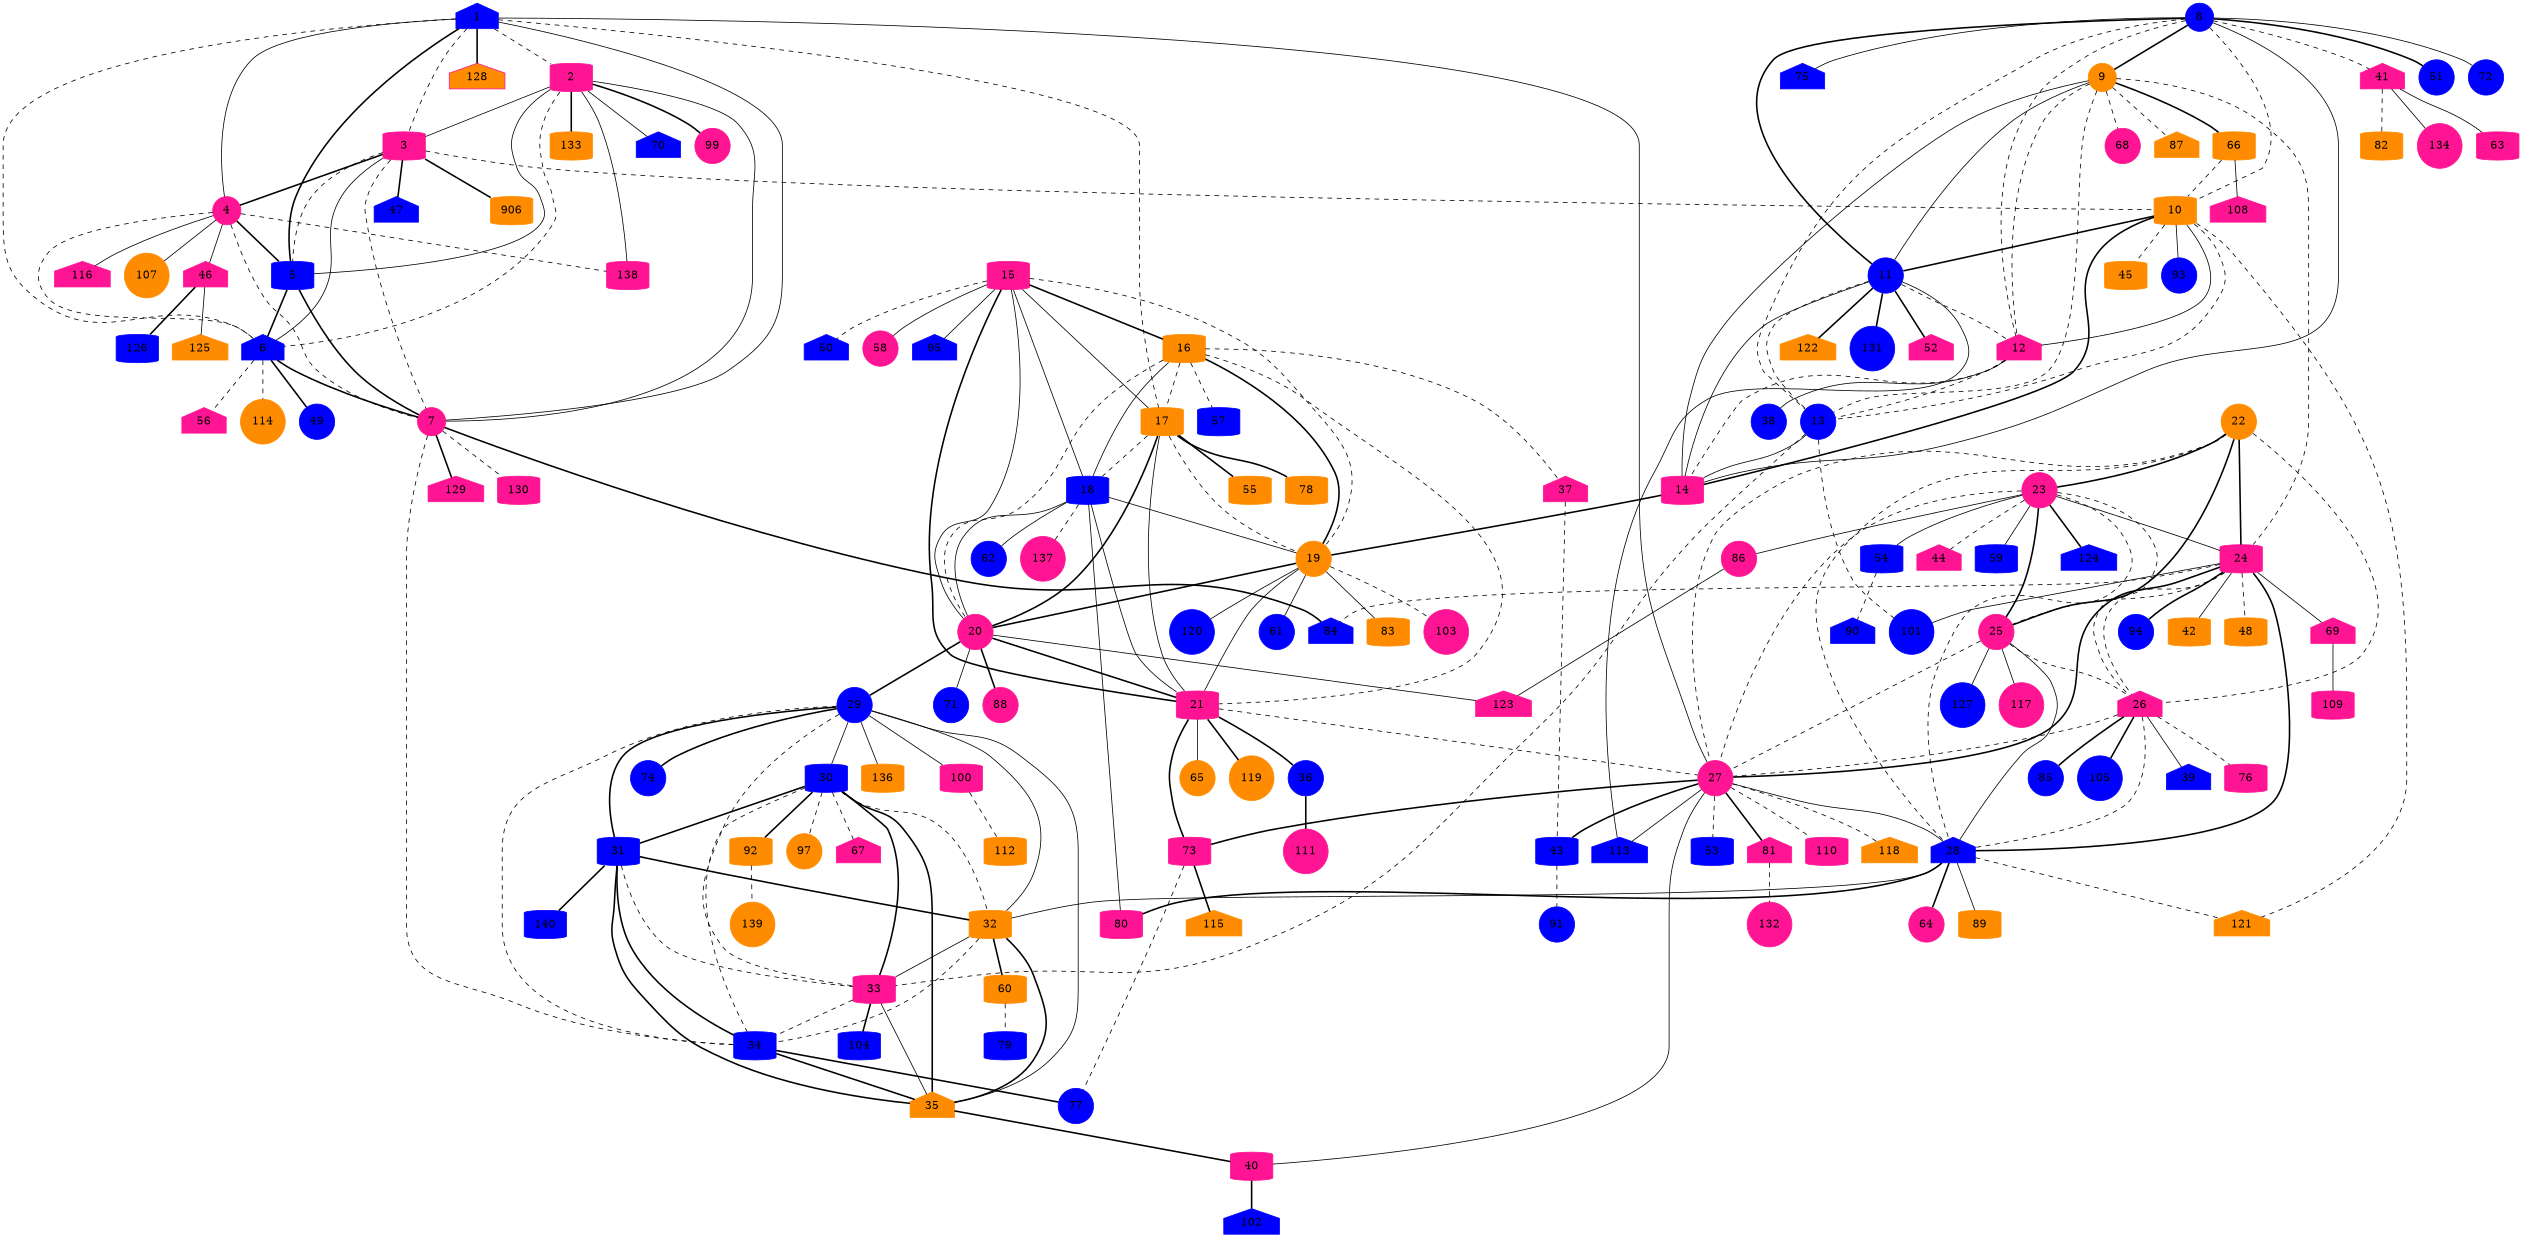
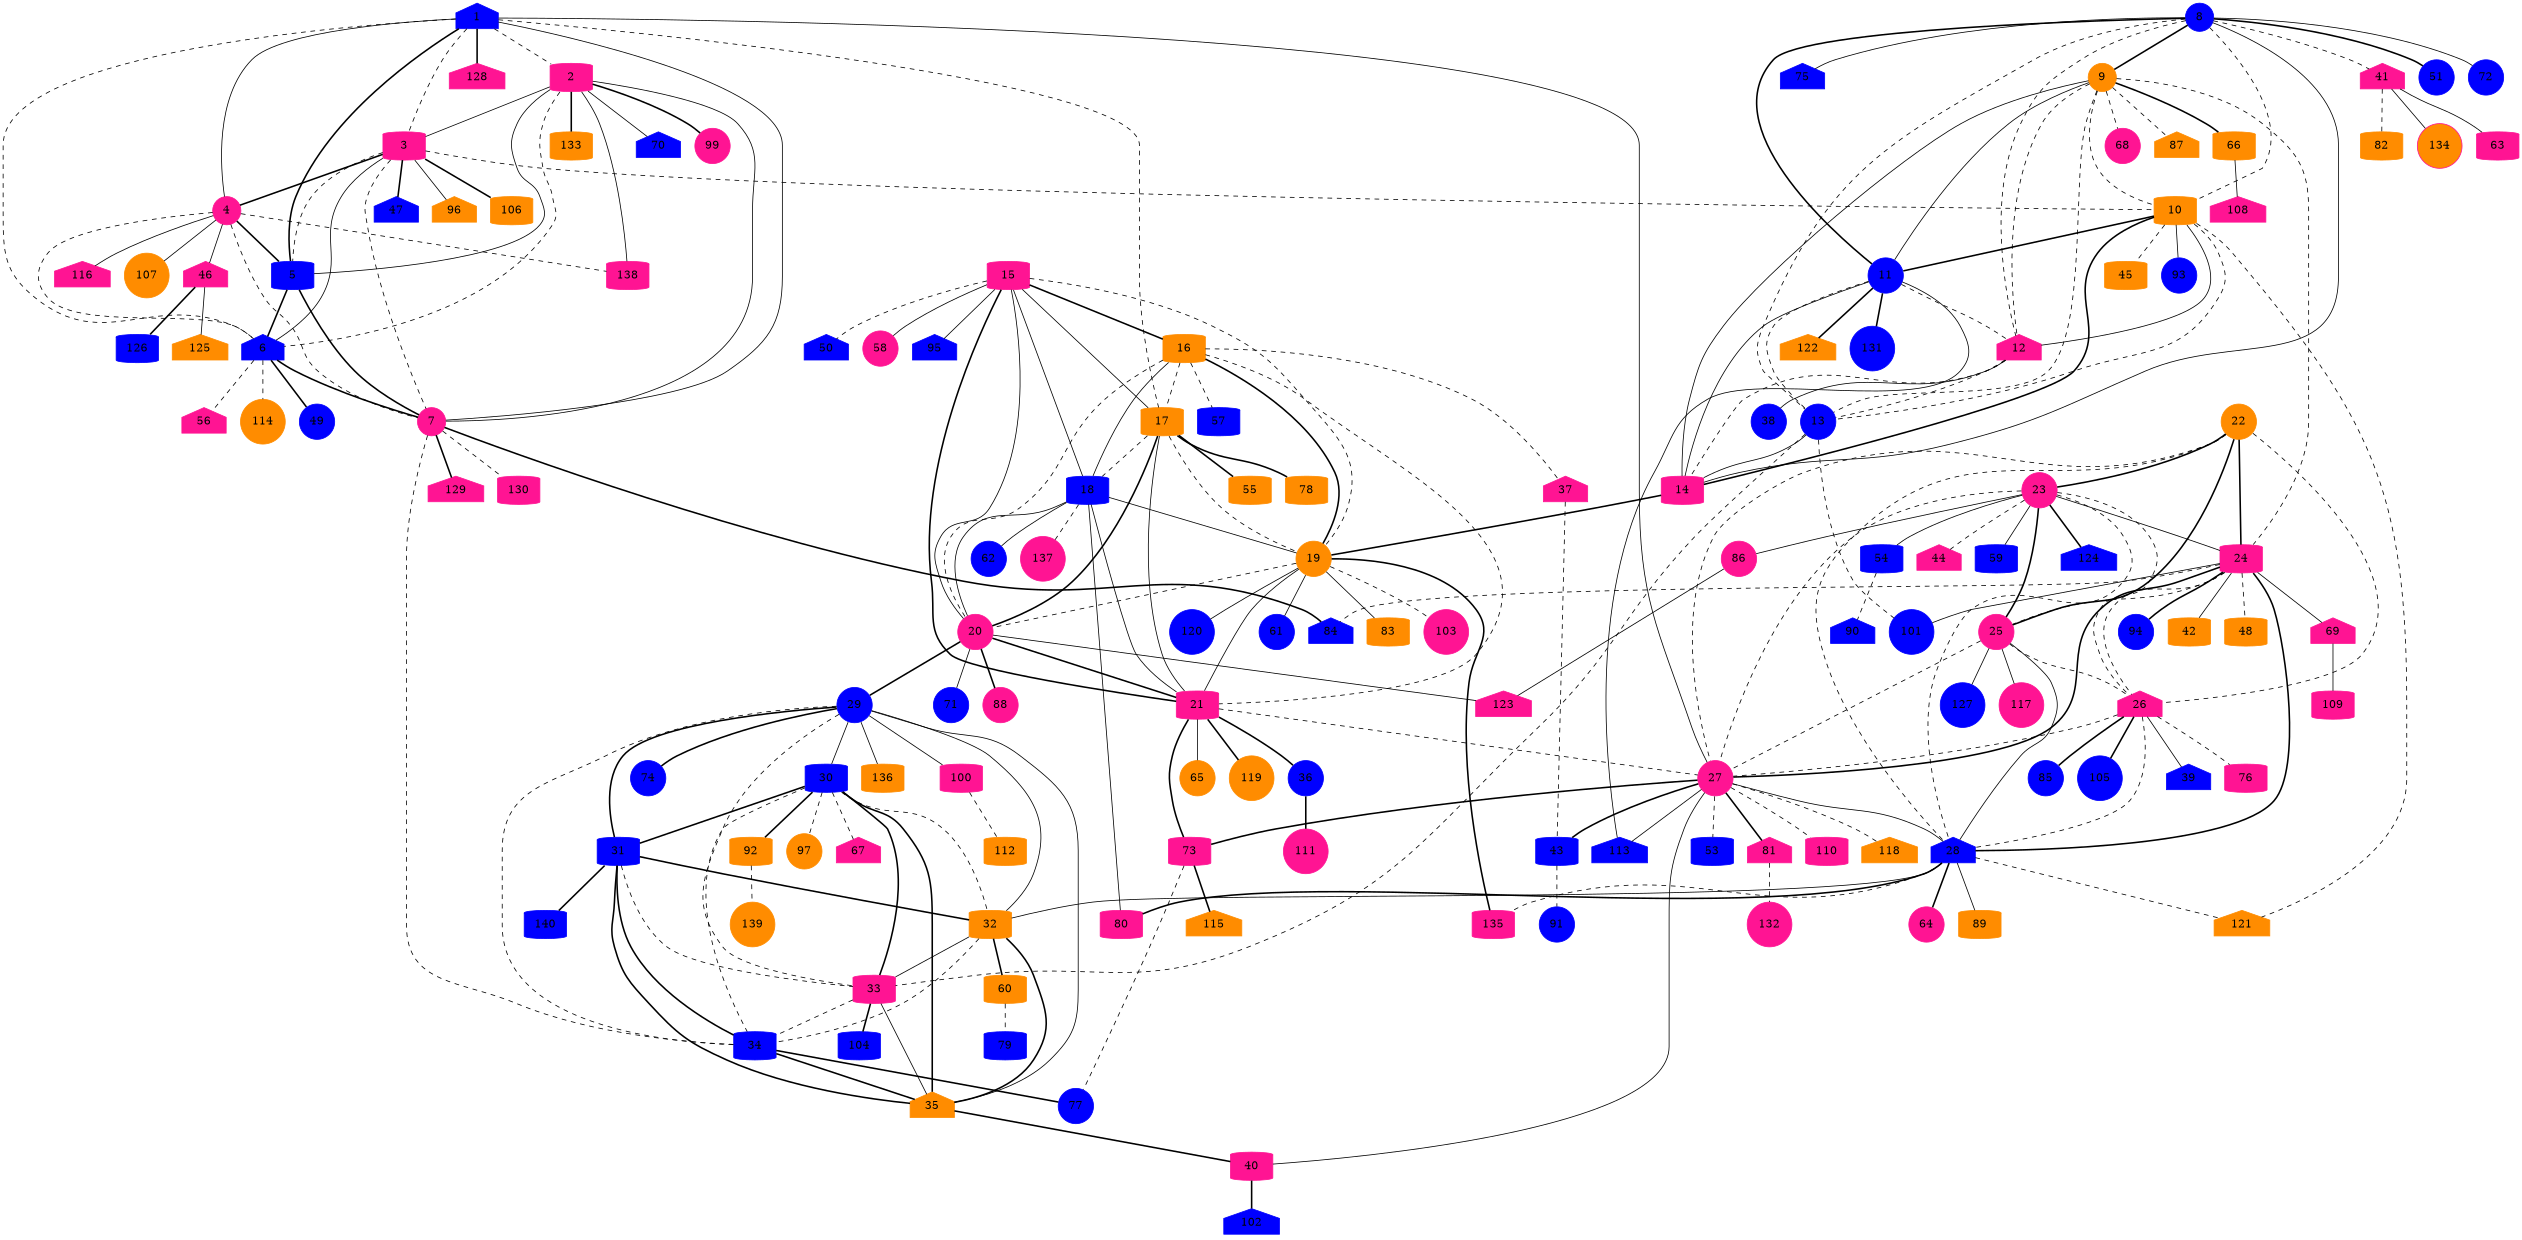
  graph {
    node [color=deeppink shape=cylinder style=filled]
    edge [style=dashed]
    1 [color=blue shape=house]
    2
    3
    4 [shape=circle]
    5 [color=blue]
    6 [color=blue shape=house]
    7 [shape=circle]
    17 [color=darkorange]
    27 [shape=circle]
-   128 [shape=house fillcolor=darkorange]
+   128 [shape=house]
    70 [color=blue shape=house]
    99 [shape=circle]
    133 [color=darkorange]
    138
    10 [color=darkorange]
    47 [color=blue shape=house]
-   106 [color=darkorange label=906]
+   96 [color=darkorange shape=house]
+   106 [color=darkorange]
    46 [shape=house]
    107 [color=darkorange shape=circle]
    116 [shape=house]
    49 [color=blue shape=circle]
    56 [shape=house]
    114 [color=darkorange shape=circle]
    34 [color=blue]
    84 [color=blue shape=house]
    129 [shape=house]
    130
    19 [color=darkorange shape=circle]
    18 [color=blue]
    20 [shape=circle]
    21
    55 [color=darkorange]
    78 [color=darkorange]
    113 [color=blue shape=house]
    73
    28 [color=blue shape=house]
    40
    43 [color=blue]
    53 [color=blue]
    81 [shape=house]
    110
    118 [color=darkorange shape=house]
    11 [color=blue shape=circle]
    12 [shape=house]
    13 [color=blue shape=circle]
    14
    45 [color=darkorange]
    93 [color=blue shape=circle]
    121 [color=darkorange shape=house]
    125 [color=darkorange shape=house]
    126 [color=blue]
    35 [color=darkorange shape=house]
    77 [color=blue shape=circle]
    8 [color=blue shape=circle]
    9 [color=darkorange shape=circle]
    41 [shape=house]
    51 [color=blue shape=circle]
    72 [color=blue shape=circle]
    75 [color=blue shape=house]
    24
    66 [color=darkorange]
    68 [shape=circle]
    87 [color=darkorange shape=house]
-   52 [shape=house]
    122 [color=darkorange shape=house]
    131 [color=blue shape=circle]
    38 [color=blue shape=circle]
    33
    101 [color=blue shape=circle]
    63
    82 [color=darkorange]
-   134 [shape=circle]
+   134 [shape=circle fillcolor=darkorange]
    25 [shape=circle]
    26 [shape=house]
    42 [color=darkorange]
    48 [color=darkorange]
    69 [shape=house]
    94 [color=blue shape=circle]
    108 [shape=house]
    104 [color=blue]
    61 [color=blue shape=circle]
    83 [color=darkorange]
    103 [shape=circle]
    120 [color=blue shape=circle]
+   135
    15
    16 [color=darkorange]
    50 [color=blue shape=house]
    58 [shape=circle]
    95 [color=blue shape=house]
    37 [shape=house]
    57 [color=blue]
    62 [color=blue shape=circle]
    80
    137 [shape=circle]
    29 [color=blue shape=circle]
    71 [color=blue shape=circle]
    88 [shape=circle]
    123 [shape=house]
    36 [color=blue shape=circle]
    65 [color=darkorange shape=circle]
    119 [color=darkorange shape=circle]
    32 [color=darkorange]
    30 [color=blue]
    31 [color=blue]
    74 [color=blue shape=circle]
    100
    136 [color=darkorange]
    111 [shape=circle]
    115 [color=darkorange shape=house]
    22 [color=darkorange shape=circle]
    23 [shape=circle]
    44 [shape=house]
    54 [color=blue]
    59 [color=blue]
    86 [shape=circle]
    124 [color=blue shape=house]
    117 [shape=circle]
    127 [color=blue shape=circle]
    39 [color=blue shape=house]
    76
    85 [color=blue shape=circle]
    105 [color=blue shape=circle]
    64 [shape=circle]
    89 [color=darkorange]
    90 [color=blue shape=house]
    109
    102 [color=blue shape=house]
    91 [color=blue shape=circle]
    132 [shape=circle]
    60 [color=darkorange]
    67 [shape=house]
    92 [color=darkorange]
    97 [color=darkorange shape=circle]
    140 [color=blue]
    112 [color=darkorange]
    139 [color=darkorange shape=circle]
    79 [color=blue]
    1 -- 2
    1 -- 3
    1 -- 4 [style=solid]
    1 -- 5 [style=bold]
    1 -- 6
    1 -- 7 [style=solid]
    1 -- 17
    1 -- 27 [style=solid]
    1 -- 128 [style=bold]
    2 -- 3 [style=solid]
    2 -- 5 [style=solid]
    2 -- 6
    2 -- 7 [style=solid]
    2 -- 70 [style=solid]
    2 -- 99 [style=bold]
    2 -- 133 [style=bold]
    2 -- 138 [style=solid]
    3 -- 4 [style=bold]
    3 -- 5
    3 -- 6 [style=solid]
    3 -- 7
    3 -- 10
    3 -- 47 [style=bold]
+   3 -- 96 [style=solid]
    3 -- 106 [style=bold]
    4 -- 5 [style=bold]
    4 -- 6
    4 -- 7
    4 -- 138
    4 -- 46 [style=solid]
    4 -- 107 [style=solid]
    4 -- 116 [style=solid]
    5 -- 6 [style=bold]
    5 -- 7 [style=bold]
    6 -- 7 [style=bold]
    6 -- 49 [style=bold]
    6 -- 56
    6 -- 114
    7 -- 34
    7 -- 84 [style=bold]
    7 -- 129 [style=bold]
    7 -- 130
    17 -- 19
    17 -- 18
    17 -- 20 [style=bold]
    17 -- 21 [style=solid]
    17 -- 55 [style=bold]
    17 -- 78 [style=bold]
    27 -- 113 [style=solid]
    27 -- 73 [style=bold]
    27 -- 28 [style=solid]
    27 -- 40 [style=solid]
    27 -- 43 [style=bold]
    27 -- 53
    27 -- 81 [style=bold]
    27 -- 110
    27 -- 118
    10 -- 11 [style=bold]
    10 -- 12 [style=solid]
    10 -- 13
    10 -- 14 [style=bold]
    10 -- 45
    10 -- 93 [style=solid]
    10 -- 121
    46 -- 125 [style=solid]
    46 -- 126 [style=bold]
    34 -- 35 [style=bold]
    34 -- 77 [style=bold]
-   19 -- 20 [style=bold]
+   19 -- 20
    19 -- 21 [style=solid]
    19 -- 61 [style=solid]
    19 -- 83 [style=solid]
    19 -- 103
    19 -- 120 [style=solid]
+   19 -- 135 [style=bold]
    18 -- 19 [style=solid]
    18 -- 20 [style=solid]
    18 -- 21 [style=solid]
    18 -- 62 [style=solid]
    18 -- 80 [style=solid]
    18 -- 137
    20 -- 21 [style=bold]
    20 -- 29 [style=bold]
    20 -- 71 [style=solid]
    20 -- 88 [style=bold]
    20 -- 123 [style=solid]
    21 -- 27
    21 -- 73 [style=bold]
    21 -- 36 [style=bold]
    21 -- 65 [style=solid]
    21 -- 119 [style=bold]
    73 -- 77
    73 -- 115 [style=bold]
    28 -- 121
+   28 -- 135
    28 -- 80 [style=bold]
    28 -- 32 [style=solid]
    28 -- 64 [style=bold]
    28 -- 89 [style=solid]
    40 -- 102 [style=bold]
    43 -- 91
    81 -- 132
    11 -- 113 [style=solid]
    11 -- 12
    11 -- 13
    11 -- 14 [style=solid]
-   11 -- 52 [style=bold]
    11 -- 122 [style=bold]
    11 -- 131 [style=bold]
    12 -- 13
    12 -- 14
    12 -- 38 [style=solid]
    13 -- 14 [style=solid]
    13 -- 33
    13 -- 101
    14 -- 19 [style=bold]
    35 -- 40 [style=bold]
    8 -- 10
    8 -- 11 [style=bold]
    8 -- 12
    8 -- 13
    8 -- 14 [style=solid]
    8 -- 9 [style=bold]
    8 -- 41
    8 -- 51 [style=bold]
    8 -- 72 [style=solid]
    8 -- 75 [style=solid]
-   66 -- 10
+   9 -- 10
    9 -- 11 [style=solid]
    9 -- 12
    9 -- 13
    9 -- 14 [style=solid]
    9 -- 24
    9 -- 66 [style=bold]
    9 -- 68
    9 -- 87
    41 -- 63 [style=solid]
    41 -- 82
    41 -- 134 [style=solid]
    24 -- 27 [style=bold]
    24 -- 84
    24 -- 28 [style=bold]
    24 -- 101 [style=solid]
    24 -- 25
    24 -- 26
    24 -- 42 [style=solid]
    24 -- 48
    24 -- 69 [style=solid]
    24 -- 94 [style=bold]
    66 -- 108 [style=solid]
    33 -- 34
    33 -- 35 [style=solid]
    33 -- 104 [style=bold]
    25 -- 27
    25 -- 28 [style=solid]
    25 -- 26
    25 -- 117 [style=solid]
    25 -- 127 [style=solid]
    26 -- 27
    26 -- 28
    26 -- 39 [style=solid]
    26 -- 76
    26 -- 85 [style=bold]
    26 -- 105 [style=bold]
    69 -- 109 [style=solid]
    15 -- 17 [style=solid]
    15 -- 19
    15 -- 18 [style=solid]
    15 -- 20 [style=solid]
    15 -- 21 [style=bold]
    15 -- 16 [style=bold]
    15 -- 50
    15 -- 58 [style=solid]
    15 -- 95 [style=solid]
    16 -- 17
    16 -- 19 [style=bold]
    16 -- 18 [style=solid]
    16 -- 20
    16 -- 21
    16 -- 37
    16 -- 57
    37 -- 43
    29 -- 34
    29 -- 35 [style=solid]
    29 -- 33
    29 -- 32 [style=solid]
    29 -- 30 [style=solid]
    29 -- 31 [style=bold]
    29 -- 74 [style=bold]
    29 -- 100 [style=solid]
    29 -- 136 [style=solid]
    36 -- 111 [style=bold]
    32 -- 34
    32 -- 35 [style=bold]
    32 -- 33 [style=solid]
    32 -- 60 [style=bold]
    30 -- 34
    30 -- 35 [style=bold]
    30 -- 33 [style=bold]
    30 -- 32
    30 -- 31 [style=bold]
    30 -- 67
    30 -- 92 [style=bold]
    30 -- 97
    31 -- 34 [style=bold]
    31 -- 35 [style=bold]
    31 -- 33
    31 -- 32 [style=bold]
    31 -- 140 [style=bold]
    100 -- 112
    22 -- 27
    22 -- 28
    22 -- 24 [style=bold]
    22 -- 25 [style=bold]
    22 -- 26
    22 -- 23 [style=bold]
    23 -- 27
    23 -- 28
    23 -- 24 [style=solid]
    23 -- 25 [style=bold]
    23 -- 26
    23 -- 44
    23 -- 54 [style=solid]
    23 -- 59 [style=solid]
    23 -- 86 [style=solid]
    23 -- 124 [style=bold]
    54 -- 90
    86 -- 123 [style=solid]
    60 -- 79
    92 -- 139
  }
